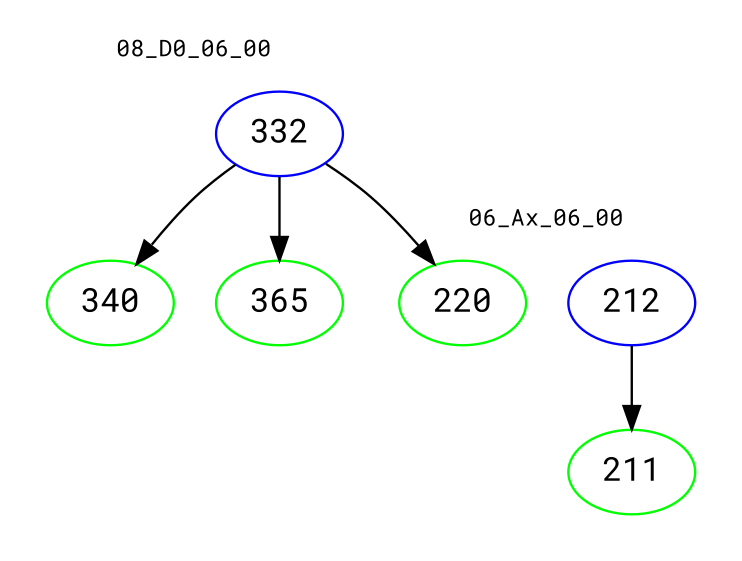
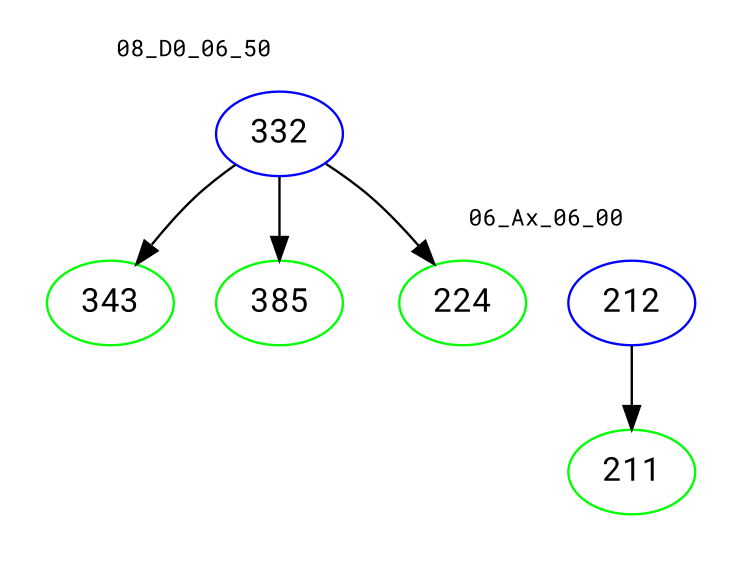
  digraph {
    fontname="Roboto Mono"
    node [color=green fontname="Roboto Mono"]
    edge [color=black fontname="Roboto Mono"]
    n1 [color=blue label=212]
    n2 [label=211]
-   n3 [label=220]
+   n3 [label=224]
    n4 [color=blue label=332]
-   n5 [label=340]
-   n6 [label=365]
+   n5 [label=343]
+   n6 [label=385]
    subgraph cluster_1 {
      color=white
      fontsize=10
      label="06_Ax_06_00"
      n1
      n2
      n3
    }
    subgraph cluster_2 {
      color=white
      fontsize=10
-     label="08_D0_06_00"
+     label="08_D0_06_50"
      n4
      n5
      n6
    }
    n1 -> n2
    n4 -> n3
    n4 -> n5
    n4 -> n6
  }
